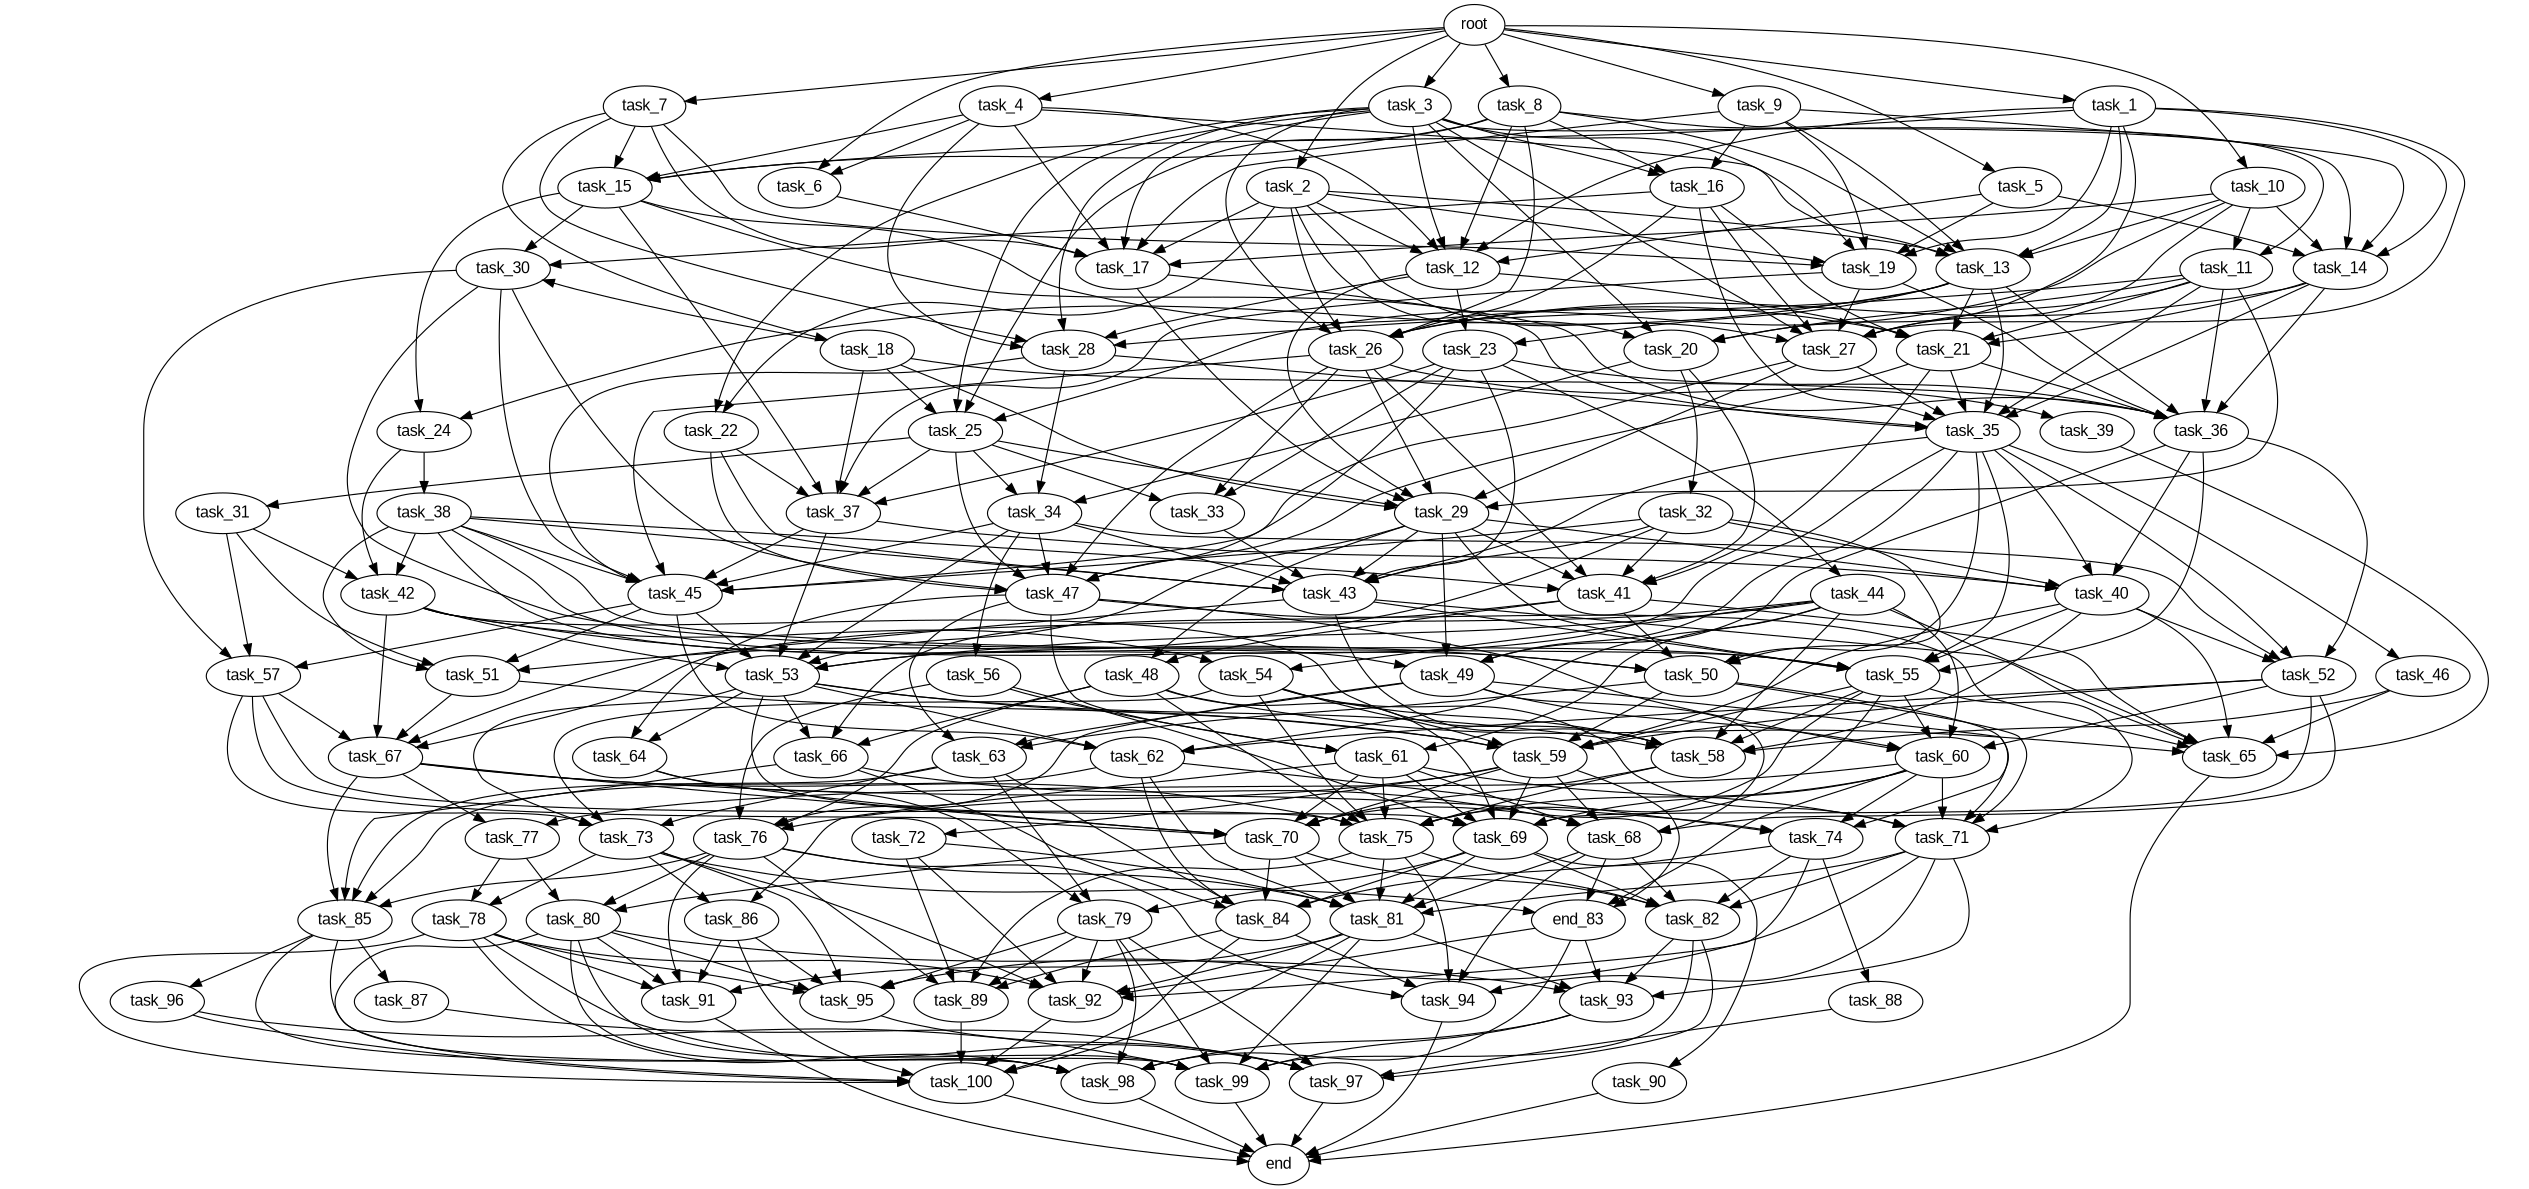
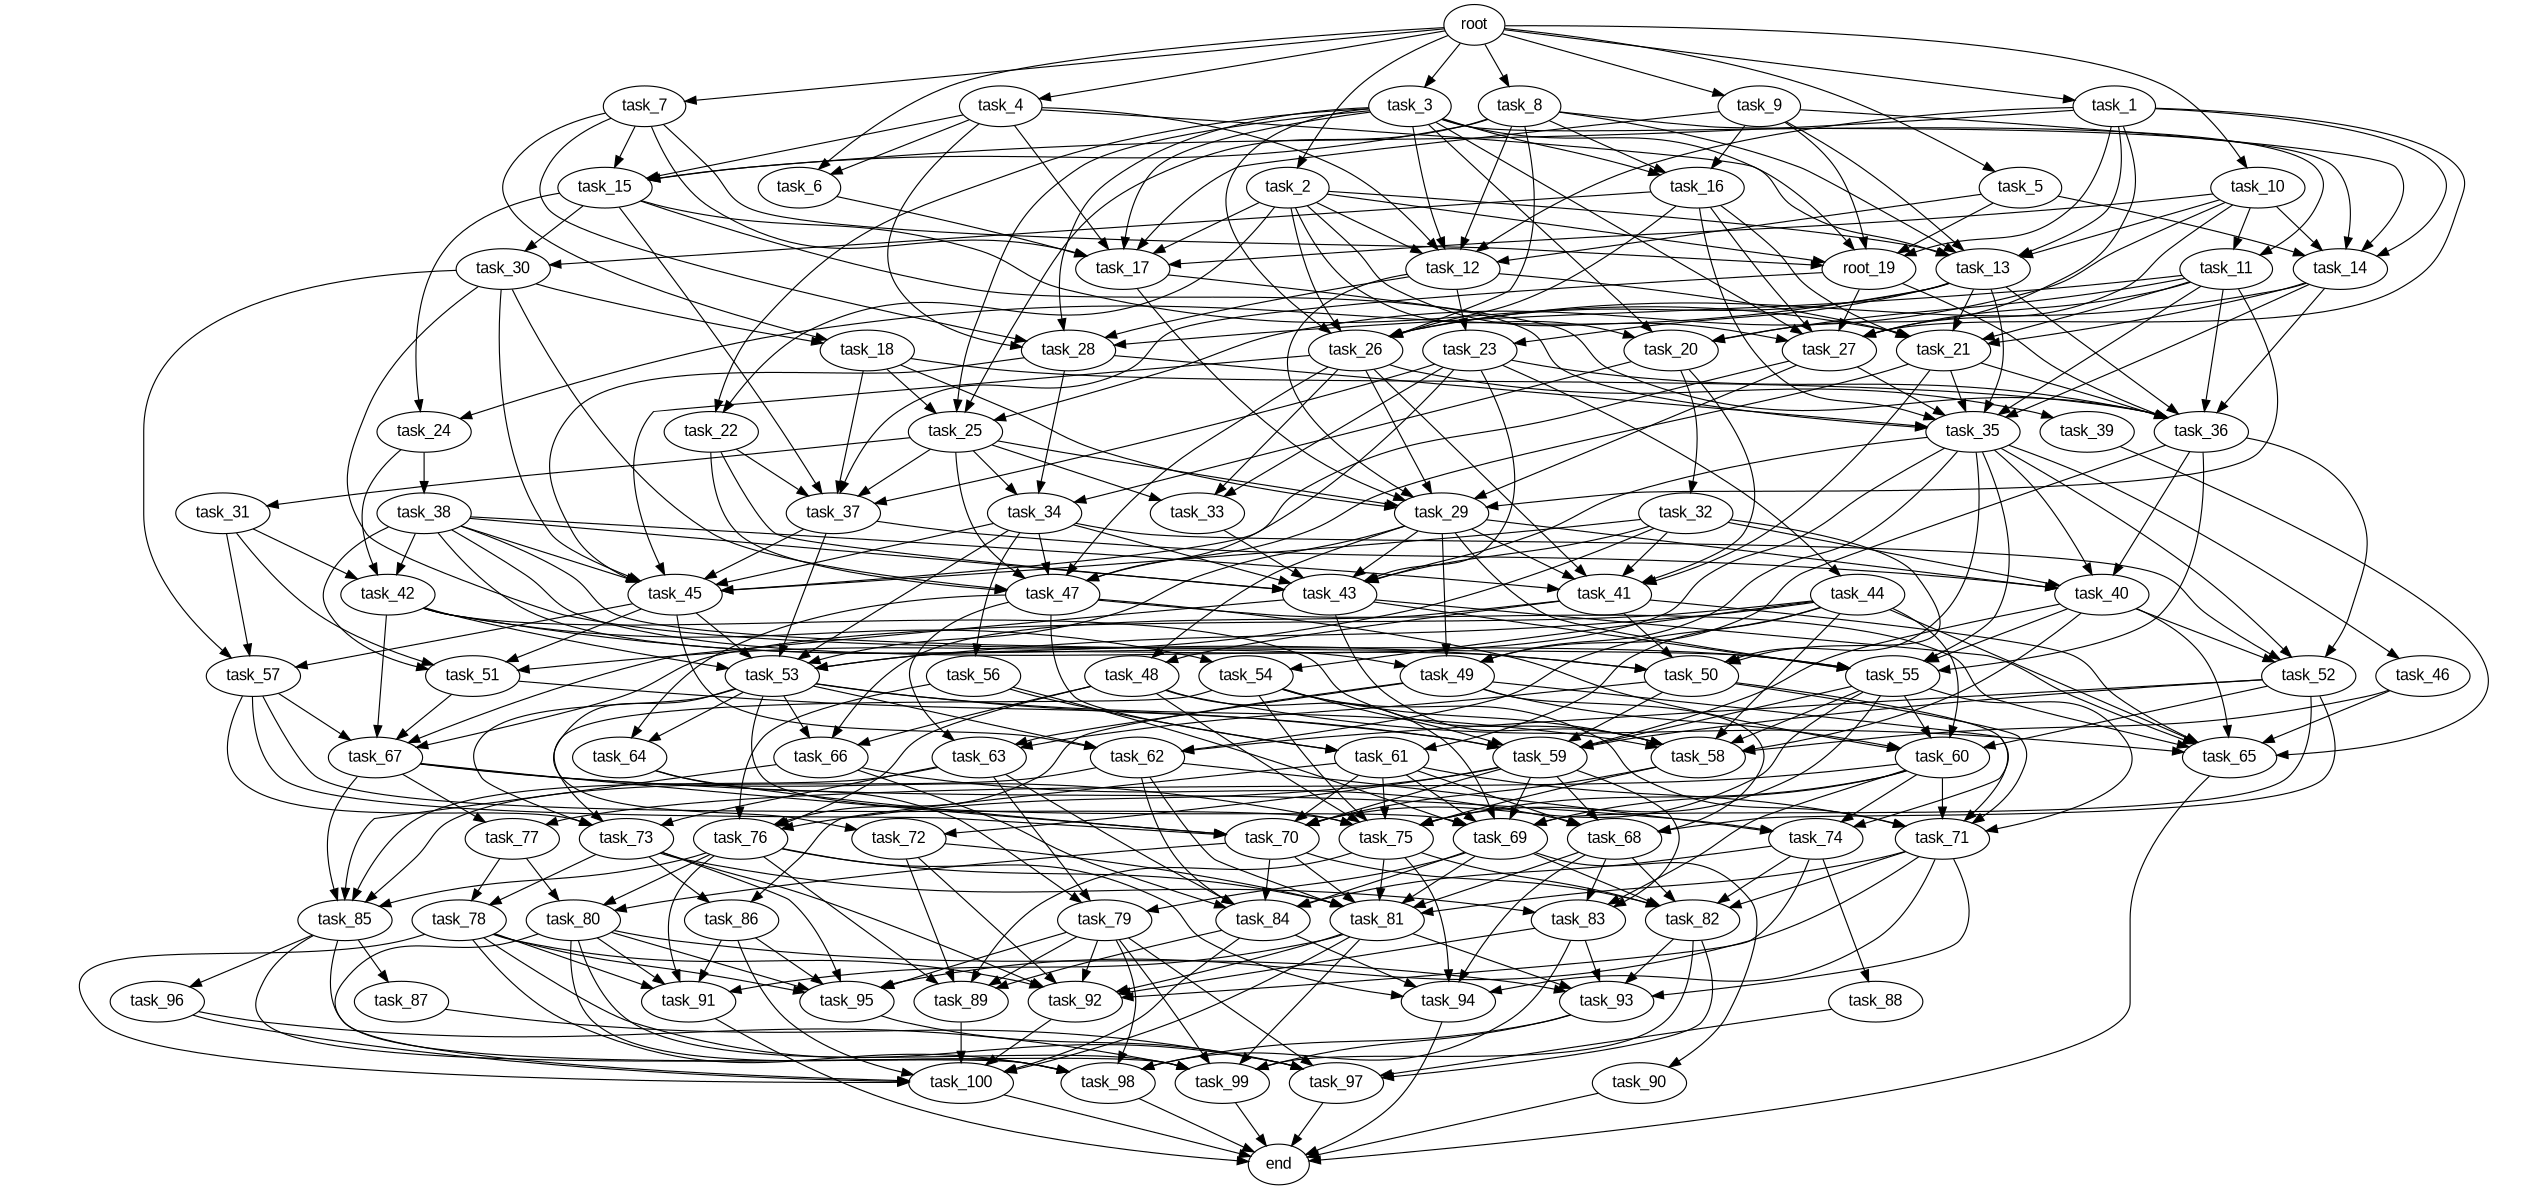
  digraph {
    fontname="Liberation Sans"
    node [fontname="Liberation Sans"]
    edge [fontname="Liberation Sans"]
    task_75
    task_89
    task_81
    task_82
    task_94
    task_100
    task_92
    task_93
    task_99
    task_91
    task_97
    end
-   task_19
+   task_19 [label=root_19]
    task_37
    task_36
    task_27
    task_45
    task_40
    task_53
    task_49
    task_55
    task_52
    task_29
    task_35
    task_68
-   task_83 [label=end_83]
+   task_83
    task_98
    task_71
    task_95
    task_60
    task_69
    task_74
    task_77
    task_79
    task_84
    task_90
    task_88
    task_78
    task_80
    task_73
    task_86
    task_50
    task_63
    task_59
    task_85
    task_76
    task_70
    task_72
    task_31
    task_42
    task_51
    task_57
    task_54
    task_67
    task_58
    task_10
    task_25
    task_13
    task_11
    task_17
    task_14
    task_47
    task_33
    task_34
    task_21
    task_23
    task_26
    task_24
    task_28
    task_20
    task_12
    task_41
    task_43
    task_48
    task_44
    task_62
    task_65
    task_66
    task_64
    task_61
    root
    task_7
    task_2
    task_5
    task_8
    task_9
    task_1
    task_6
    task_4
    task_3
    task_15
    task_18
    task_22
    task_16
    task_56
    task_32
    task_96
    task_30
    task_39
    task_46
    task_87
    task_38
    task_75 -> task_89
    task_75 -> task_81
    task_75 -> task_82
    task_75 -> task_94
    task_89 -> task_100
    task_81 -> task_100
    task_81 -> task_92
    task_81 -> task_93
    task_81 -> task_99
    task_81 -> task_91
    task_82 -> task_93
    task_82 -> task_99
    task_82 -> task_97
    task_94 -> end
    task_100 -> end
    task_92 -> task_100
    task_93 -> task_99
    task_93 -> task_98
    task_99 -> end
    task_91 -> end
    task_97 -> end
    task_19 -> task_37
    task_19 -> task_36
    task_19 -> task_27
    task_37 -> task_45
    task_37 -> task_40
    task_37 -> task_53
    task_36 -> task_40
    task_36 -> task_49
    task_36 -> task_55
    task_36 -> task_52
    task_27 -> task_45
    task_27 -> task_29
    task_27 -> task_35
    task_45 -> task_53
    task_45 -> task_51
    task_45 -> task_57
    task_45 -> task_62
    task_40 -> task_55
    task_40 -> task_52
    task_40 -> task_59
    task_40 -> task_58
    task_40 -> task_65
    task_53 -> task_69
    task_53 -> task_73
    task_53 -> task_59
+   task_53 -> task_72
    task_53 -> task_58
    task_53 -> task_62
    task_53 -> task_66
    task_53 -> task_64
    task_49 -> task_68
    task_49 -> task_71
    task_49 -> task_60
    task_49 -> task_63
    task_49 -> task_76
    task_55 -> task_75
    task_55 -> task_71
    task_55 -> task_60
    task_55 -> task_59
    task_55 -> task_70
    task_55 -> task_58
    task_52 -> task_68
    task_52 -> task_60
    task_52 -> task_69
    task_52 -> task_59
    task_52 -> task_62
    task_29 -> task_40
    task_29 -> task_53
    task_29 -> task_49
    task_29 -> task_55
    task_29 -> task_41
    task_29 -> task_43
    task_29 -> task_48
    task_35 -> task_40
    task_35 -> task_53
    task_35 -> task_49
    task_35 -> task_55
    task_35 -> task_52
    task_35 -> task_50
    task_35 -> task_43
    task_35 -> task_46
    task_68 -> task_81
    task_68 -> task_82
    task_68 -> task_94
    task_68 -> task_83
    task_83 -> task_92
    task_83 -> task_93
    task_83 -> task_98
    task_98 -> end
    task_71 -> task_81
    task_71 -> task_82
    task_71 -> task_94
    task_71 -> task_93
    task_71 -> task_95
    task_95 -> task_97
    task_60 -> task_75
    task_60 -> task_83
    task_60 -> task_71
    task_60 -> task_69
    task_60 -> task_74
    task_60 -> task_77
    task_69 -> task_81
    task_69 -> task_82
    task_69 -> task_79
    task_69 -> task_84
    task_69 -> task_90
    task_74 -> task_82
    task_74 -> task_92
    task_74 -> task_84
    task_74 -> task_88
    task_77 -> task_78
    task_77 -> task_80
    task_79 -> task_89
    task_79 -> task_92
    task_79 -> task_99
    task_79 -> task_97
    task_79 -> task_98
    task_79 -> task_95
    task_84 -> task_89
    task_84 -> task_94
    task_84 -> task_100
    task_90 -> end
    task_88 -> task_97
    task_78 -> task_100
    task_78 -> task_92
    task_78 -> task_91
    task_78 -> task_97
    task_78 -> task_98
    task_78 -> task_95
    task_80 -> task_100
    task_80 -> task_93
    task_80 -> task_99
    task_80 -> task_91
    task_80 -> task_98
    task_80 -> task_95
    task_73 -> task_92
    task_73 -> task_83
    task_73 -> task_95
    task_73 -> task_78
    task_73 -> task_86
    task_86 -> task_100
    task_86 -> task_91
    task_86 -> task_95
    task_50 -> task_71
    task_50 -> task_74
    task_50 -> task_63
    task_50 -> task_59
    task_63 -> task_79
    task_63 -> task_84
    task_63 -> task_73
    task_63 -> task_85
    task_59 -> task_68
    task_59 -> task_83
    task_59 -> task_69
    task_59 -> task_76
    task_59 -> task_70
    task_59 -> task_72
    task_85 -> task_99
    task_85 -> task_98
    task_85 -> task_96
    task_85 -> task_87
    task_76 -> task_89
    task_76 -> task_81
    task_76 -> task_94
    task_76 -> task_91
    task_76 -> task_80
    task_76 -> task_85
    task_70 -> task_81
    task_70 -> task_82
    task_70 -> task_84
    task_70 -> task_80
    task_72 -> task_89
    task_72 -> task_81
    task_72 -> task_92
    task_31 -> task_42
    task_31 -> task_51
    task_31 -> task_57
    task_42 -> task_53
    task_42 -> task_50
    task_42 -> task_54
    task_42 -> task_67
    task_42 -> task_58
    task_51 -> task_59
    task_51 -> task_67
    task_57 -> task_75
    task_57 -> task_73
    task_57 -> task_70
    task_57 -> task_67
    task_54 -> task_75
    task_54 -> task_71
    task_54 -> task_73
    task_54 -> task_59
    task_54 -> task_58
    task_67 -> task_75
    task_67 -> task_74
    task_67 -> task_77
    task_67 -> task_85
    task_67 -> task_70
    task_58 -> task_75
    task_58 -> task_70
    task_10 -> task_27
    task_10 -> task_25
    task_10 -> task_13
    task_10 -> task_11
    task_10 -> task_17
    task_10 -> task_14
    task_25 -> task_37
    task_25 -> task_29
    task_25 -> task_31
    task_25 -> task_47
    task_25 -> task_33
    task_25 -> task_34
    task_13 -> task_36
    task_13 -> task_35
    task_13 -> task_21
    task_13 -> task_23
    task_13 -> task_26
    task_13 -> task_24
    task_11 -> task_36
    task_11 -> task_27
    task_11 -> task_29
    task_11 -> task_35
    task_11 -> task_21
    task_11 -> task_28
    task_11 -> task_20
    task_17 -> task_36
    task_17 -> task_29
    task_14 -> task_36
    task_14 -> task_35
    task_14 -> task_21
    task_14 -> task_26
    task_47 -> task_60
    task_47 -> task_63
    task_47 -> task_65
    task_47 -> task_64
    task_47 -> task_61
    task_33 -> task_43
    task_34 -> task_45
    task_34 -> task_53
    task_34 -> task_52
    task_34 -> task_47
    task_34 -> task_43
    task_34 -> task_56
    task_21 -> task_36
    task_21 -> task_35
    task_21 -> task_47
    task_21 -> task_41
    task_23 -> task_37
    task_23 -> task_36
    task_23 -> task_47
    task_23 -> task_33
    task_23 -> task_43
    task_23 -> task_44
    task_26 -> task_45
    task_26 -> task_29
    task_26 -> task_47
    task_26 -> task_33
    task_26 -> task_41
    task_26 -> task_39
    task_24 -> task_42
    task_24 -> task_38
    task_28 -> task_45
    task_28 -> task_35
    task_28 -> task_34
    task_20 -> task_34
    task_20 -> task_41
    task_20 -> task_32
    task_12 -> task_29
    task_12 -> task_21
    task_12 -> task_23
    task_12 -> task_28
    task_41 -> task_50
    task_41 -> task_48
    task_41 -> task_65
    task_41 -> task_66
    task_43 -> task_55
    task_43 -> task_67
    task_43 -> task_58
    task_43 -> task_65
    task_48 -> task_75
    task_48 -> task_69
    task_48 -> task_76
    task_48 -> task_65
    task_48 -> task_66
    task_44 -> task_53
    task_44 -> task_60
    task_44 -> task_54
    task_44 -> task_67
    task_44 -> task_58
    task_44 -> task_62
    task_44 -> task_65
    task_44 -> task_61
    task_62 -> task_81
    task_62 -> task_74
    task_62 -> task_84
    task_62 -> task_85
    task_65 -> end
    task_66 -> task_68
    task_66 -> task_84
    task_66 -> task_85
    task_64 -> task_79
    task_64 -> task_70
    task_61 -> task_75
    task_61 -> task_68
    task_61 -> task_71
    task_61 -> task_69
    task_61 -> task_86
    task_61 -> task_70
    root -> task_10
    root -> task_7
    root -> task_2
    root -> task_5
    root -> task_8
    root -> task_9
    root -> task_1
    root -> task_6
    root -> task_4
    root -> task_3
    task_7 -> task_19
    task_7 -> task_17
    task_7 -> task_28
    task_7 -> task_15
    task_7 -> task_18
    task_2 -> task_19
    task_2 -> task_27
    task_2 -> task_13
    task_2 -> task_17
    task_2 -> task_26
    task_2 -> task_20
    task_2 -> task_12
    task_2 -> task_22
    task_5 -> task_19
    task_5 -> task_14
    task_5 -> task_12
    task_8 -> task_25
    task_8 -> task_13
    task_8 -> task_14
    task_8 -> task_26
    task_8 -> task_12
    task_8 -> task_15
    task_8 -> task_16
    task_9 -> task_19
    task_9 -> task_13
    task_9 -> task_17
    task_9 -> task_14
    task_9 -> task_16
    task_1 -> task_19
    task_1 -> task_27
    task_1 -> task_13
    task_1 -> task_14
    task_1 -> task_20
    task_1 -> task_12
    task_1 -> task_15
    task_6 -> task_17
    task_4 -> task_13
    task_4 -> task_17
    task_4 -> task_28
    task_4 -> task_12
    task_4 -> task_6
    task_4 -> task_15
    task_3 -> task_19
    task_3 -> task_27
    task_3 -> task_25
    task_3 -> task_11
    task_3 -> task_17
    task_3 -> task_26
    task_3 -> task_28
    task_3 -> task_20
    task_3 -> task_12
    task_3 -> task_22
    task_3 -> task_16
    task_15 -> task_37
    task_15 -> task_35
    task_15 -> task_21
    task_15 -> task_24
    task_15 -> task_30
    task_18 -> task_37
    task_18 -> task_36
    task_18 -> task_29
    task_18 -> task_25
-   task_18 -> task_30
+   task_30 -> task_18
    task_22 -> task_37
    task_22 -> task_47
    task_22 -> task_43
    task_16 -> task_27
    task_16 -> task_35
    task_16 -> task_21
    task_16 -> task_26
    task_16 -> task_30
    task_56 -> task_69
    task_56 -> task_76
    task_56 -> task_61
    task_32 -> task_45
    task_32 -> task_40
    task_32 -> task_50
    task_32 -> task_51
    task_32 -> task_41
    task_32 -> task_43
    task_96 -> task_100
    task_96 -> task_99
    task_30 -> task_45
    task_30 -> task_55
    task_30 -> task_57
    task_30 -> task_47
    task_39 -> task_65
    task_46 -> task_58
    task_46 -> task_65
    task_87 -> task_97
    task_38 -> task_45
    task_38 -> task_49
    task_38 -> task_55
    task_38 -> task_50
    task_38 -> task_42
    task_38 -> task_51
    task_38 -> task_41
    task_38 -> task_43
  }
